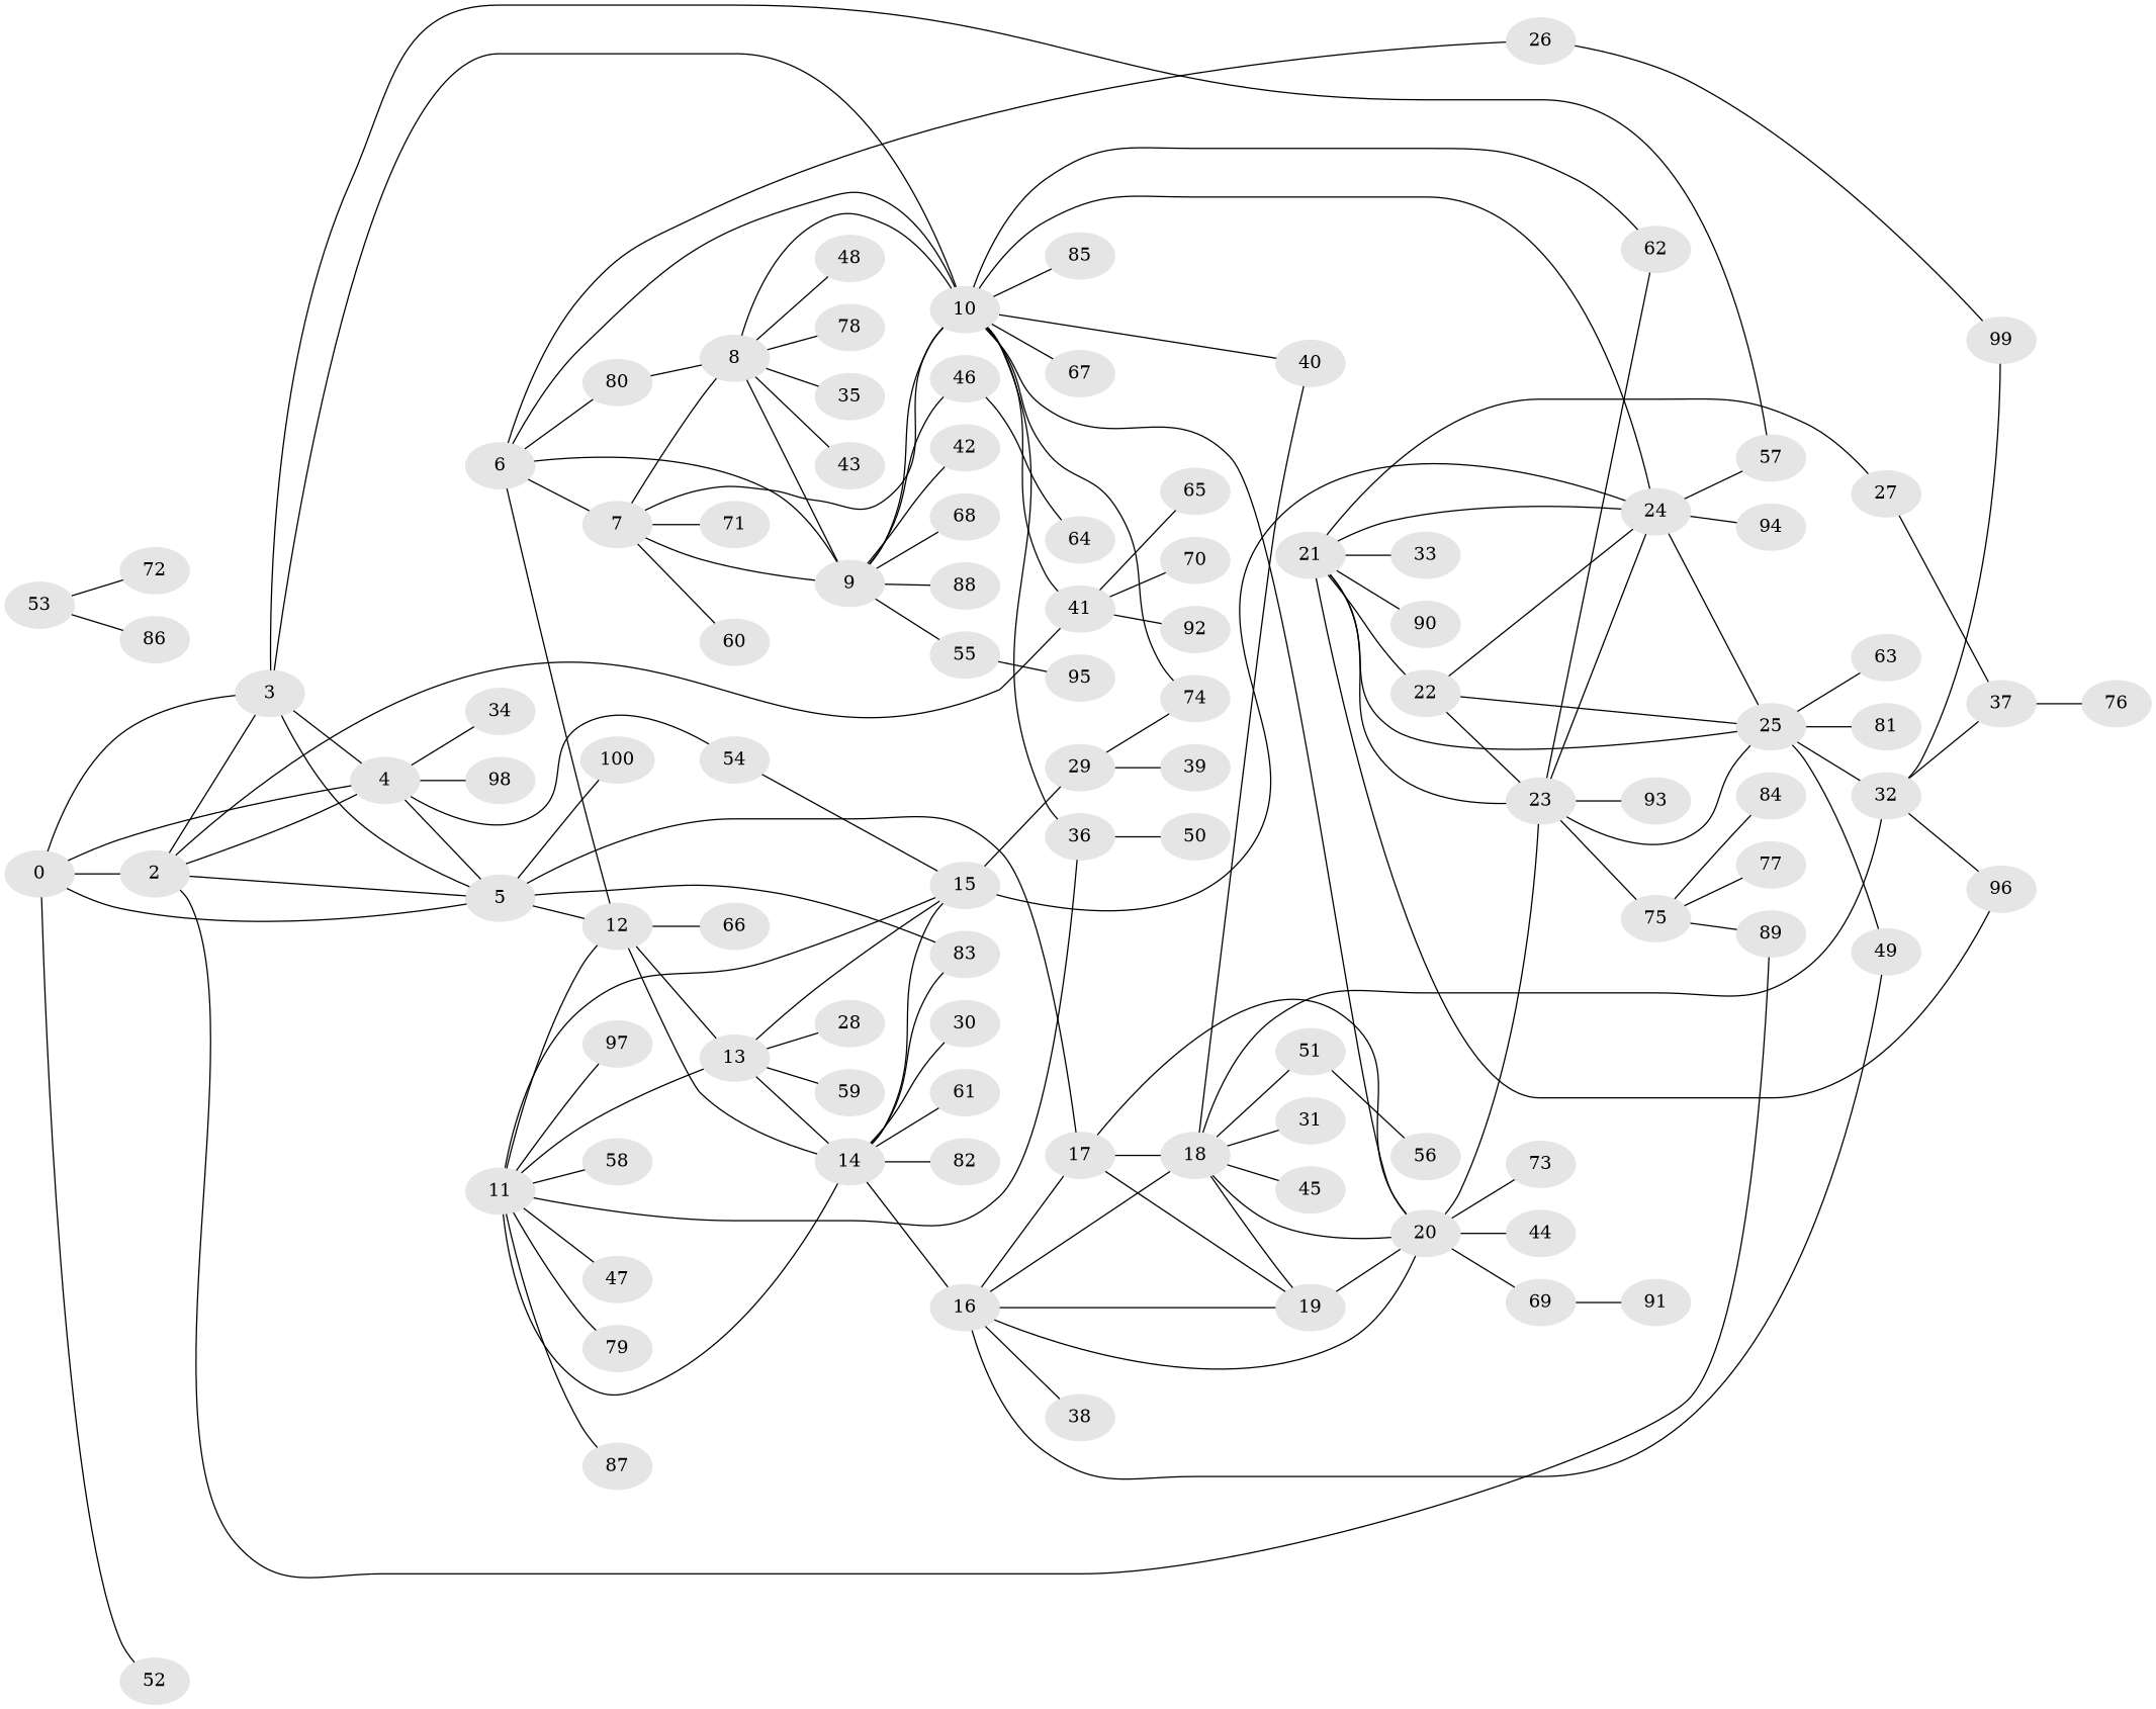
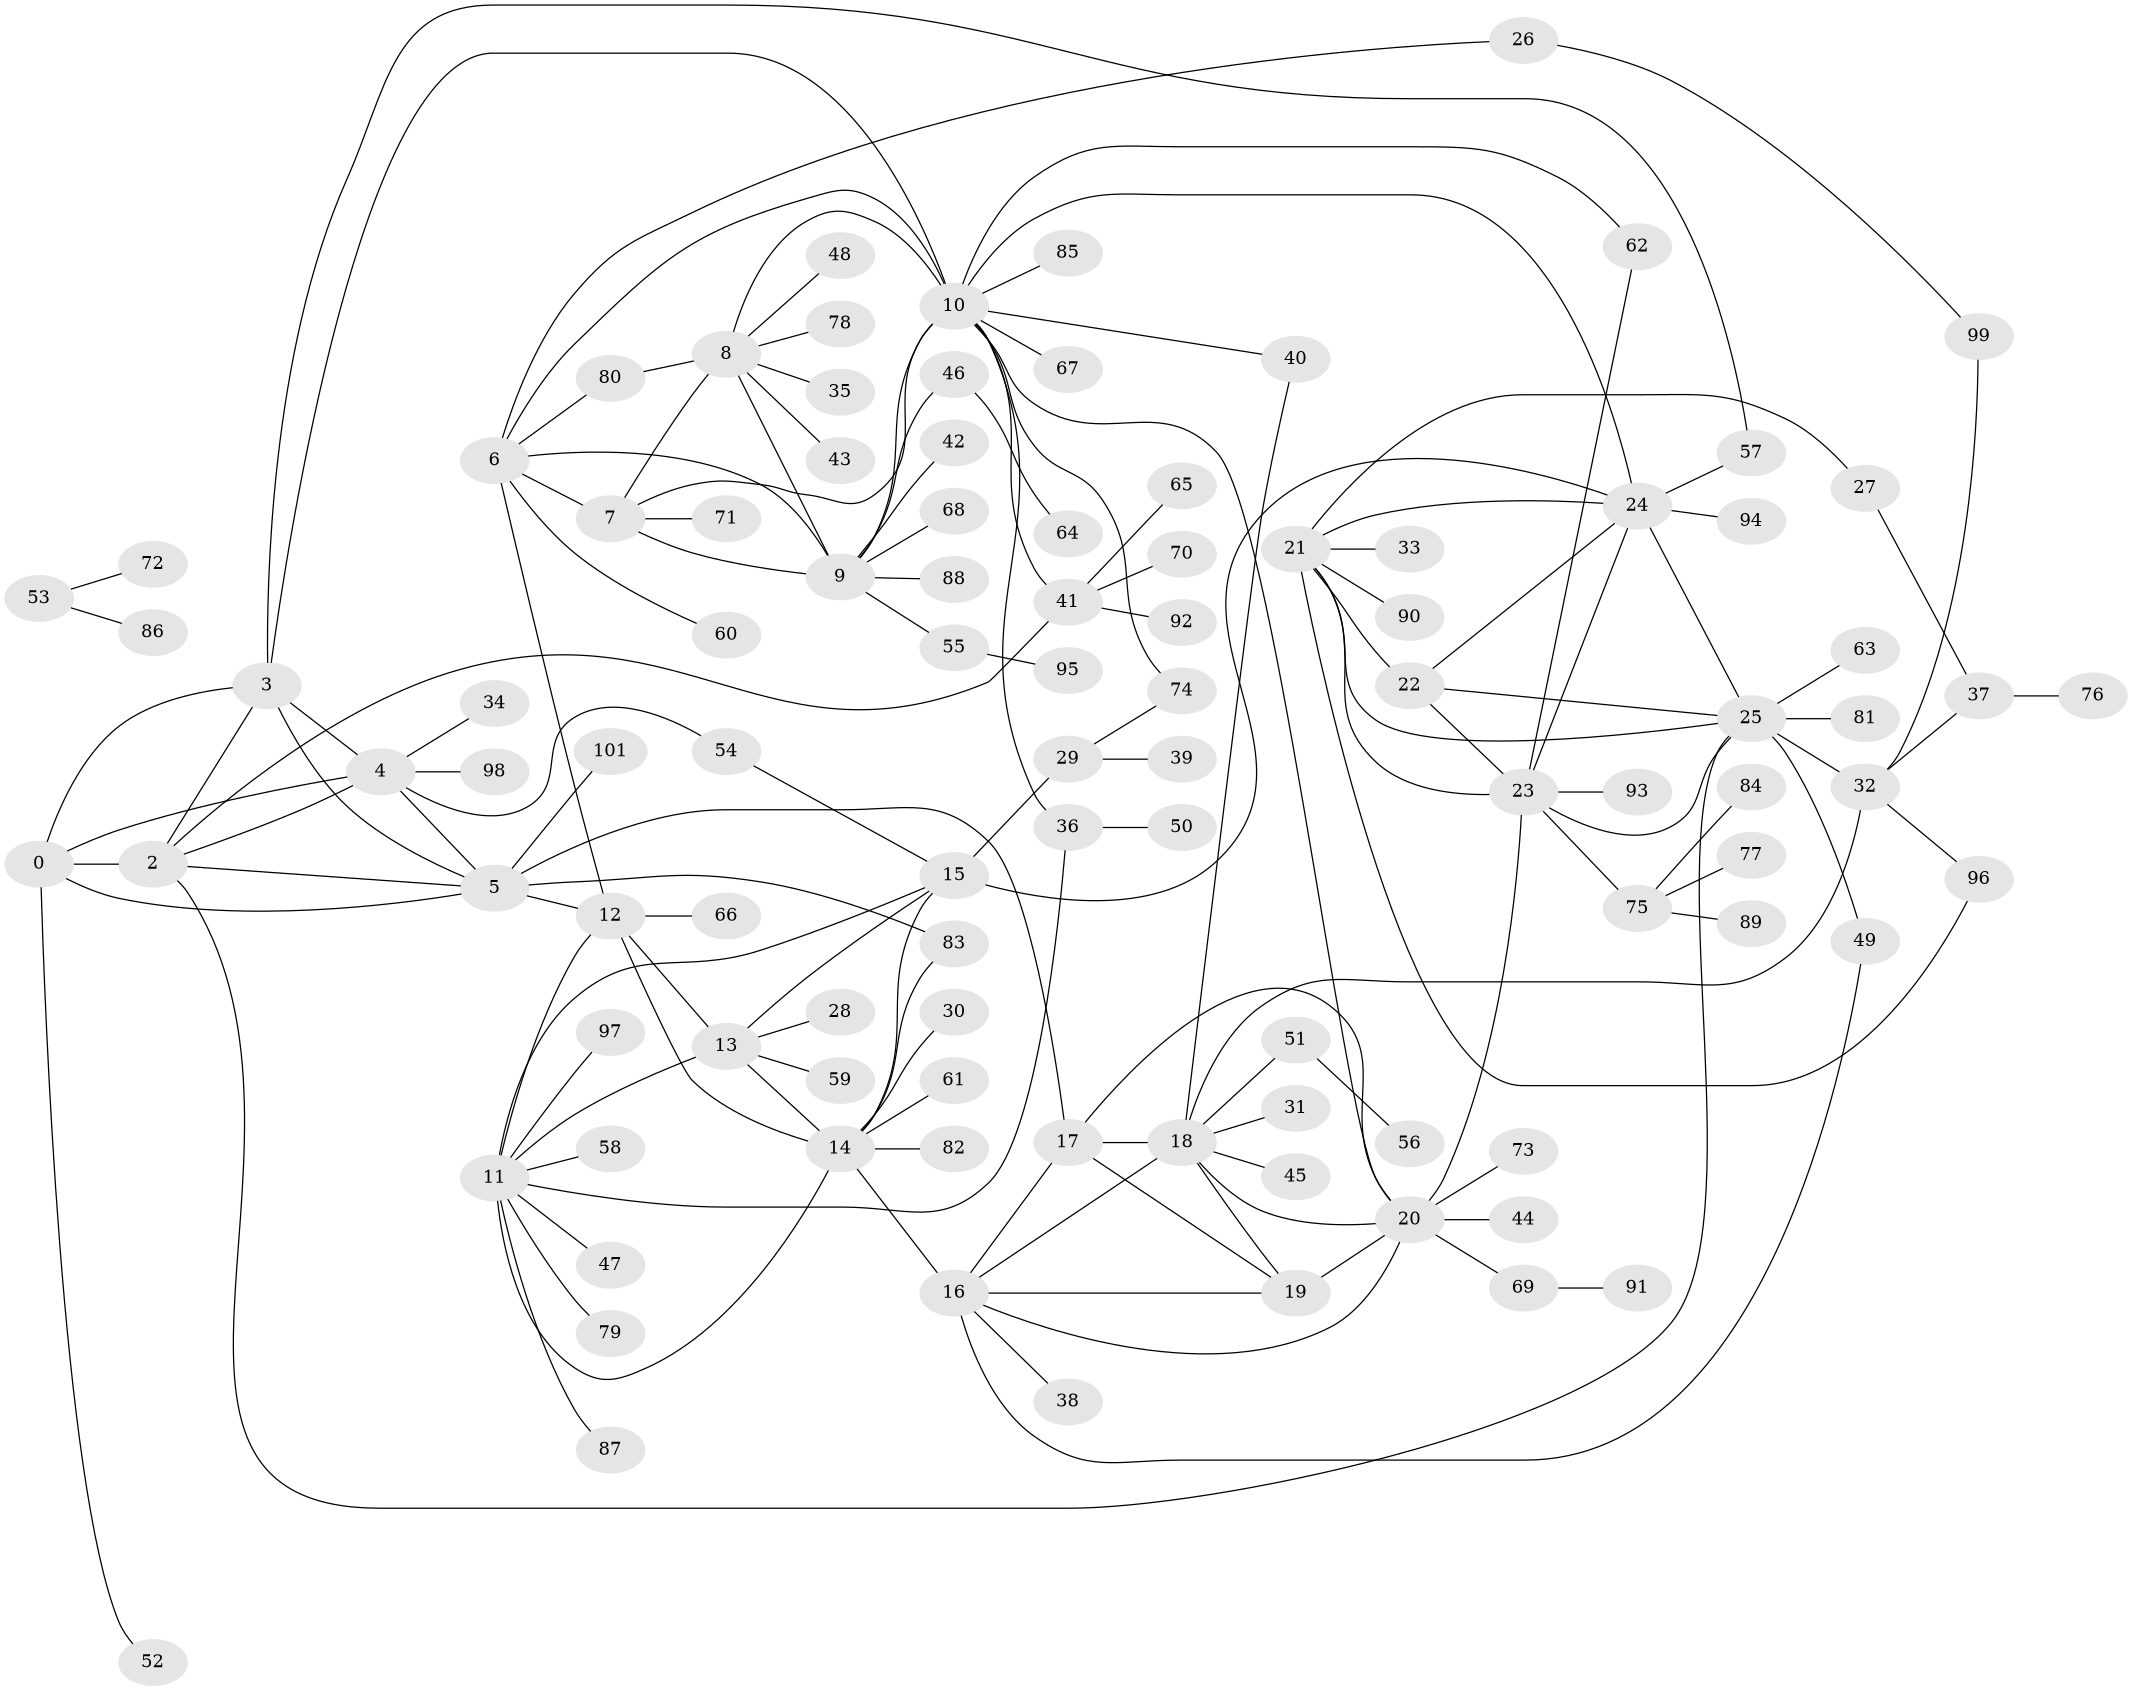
  graph {
    rankdir=LR
    node [color=gray90 style=filled]
    n1 [label=0]
    2
    3
    4
    5
    52
    25
    41
    10
    57
    34
    54
    98
    12
    17
    83
-   100
+   100 [label=101]
    49
    32
    63
    81
    65
    70
    92
    20
    24
    36
    40
    62
    67
    74
    85
    15
    13
    14
    66
    18
    19
    6
    7
    9
    26
    80
    8
    60
    71
    35
    43
    48
    78
    42
    46
    55
    68
    88
    99
    64
    95
    23
    44
    69
    73
    94
    50
    11
    47
    58
    79
    87
    97
    28
    59
    16
    30
    61
    82
    29
    38
    39
    31
    45
    51
    96
    37
    56
    75
    93
    91
    21
    22
    27
    33
    90
    53
    72
    86
    77
    84
    89
    76
    n1 -- 2
    n1 -- 3
    n1 -- 4
    n1 -- 5
    n1 -- 52
    2 -- 3
    2 -- 4
    2 -- 5
-   2 -- 89
+   2 -- 25
    2 -- 41
    3 -- 4
    3 -- 5
    3 -- 10
    3 -- 57
    4 -- 5
    4 -- 34
    4 -- 54
    4 -- 98
    5 -- 12
    5 -- 17
    5 -- 83
    5 -- 100
    25 -- 49
    25 -- 32
    25 -- 63
    25 -- 81
    41 -- 65
    41 -- 70
    41 -- 92
    10 -- 41
    10 -- 20
    10 -- 24
    10 -- 36
    10 -- 40
    10 -- 62
    10 -- 67
    10 -- 74
    10 -- 85
    54 -- 15
    12 -- 13
    12 -- 14
    12 -- 66
    17 -- 20
    17 -- 18
    17 -- 19
    32 -- 99
    32 -- 96
    32 -- 37
    20 -- 23
    20 -- 44
    20 -- 69
    20 -- 73
    24 -- 25
    24 -- 57
    24 -- 94
    36 -- 50
    15 -- 24
    15 -- 29
    13 -- 15
    13 -- 14
    13 -- 28
    13 -- 59
    14 -- 83
    14 -- 15
    14 -- 16
    14 -- 30
    14 -- 61
    14 -- 82
    18 -- 32
    18 -- 20
    18 -- 40
    18 -- 19
    18 -- 31
    18 -- 45
    18 -- 51
    19 -- 20
    6 -- 10
    6 -- 12
    6 -- 7
    6 -- 9
    6 -- 26
    6 -- 80
    7 -- 10
    7 -- 9
    7 -- 8
-   7 -- 60
+   6 -- 60
    7 -- 71
    9 -- 10
    9 -- 42
    9 -- 46
    9 -- 55
    9 -- 68
    9 -- 88
    26 -- 99
    80 -- 8
    8 -- 10
    8 -- 9
    8 -- 35
    8 -- 43
    8 -- 48
    8 -- 78
    46 -- 64
    55 -- 95
    23 -- 25
    23 -- 24
    23 -- 62
    23 -- 75
    23 -- 93
    69 -- 91
    11 -- 12
    11 -- 36
    11 -- 15
    11 -- 13
    11 -- 14
    11 -- 47
    11 -- 58
    11 -- 79
    11 -- 87
    11 -- 97
    16 -- 17
    16 -- 49
    16 -- 20
    16 -- 18
    16 -- 19
    16 -- 38
    29 -- 74
    29 -- 39
    51 -- 56
    37 -- 76
    75 -- 77
    75 -- 84
    75 -- 89
    21 -- 25
    21 -- 24
    21 -- 23
    21 -- 96
    21 -- 22
    21 -- 27
    21 -- 33
    21 -- 90
    22 -- 25
    22 -- 24
    22 -- 23
    27 -- 37
    53 -- 72
    53 -- 86
  }
